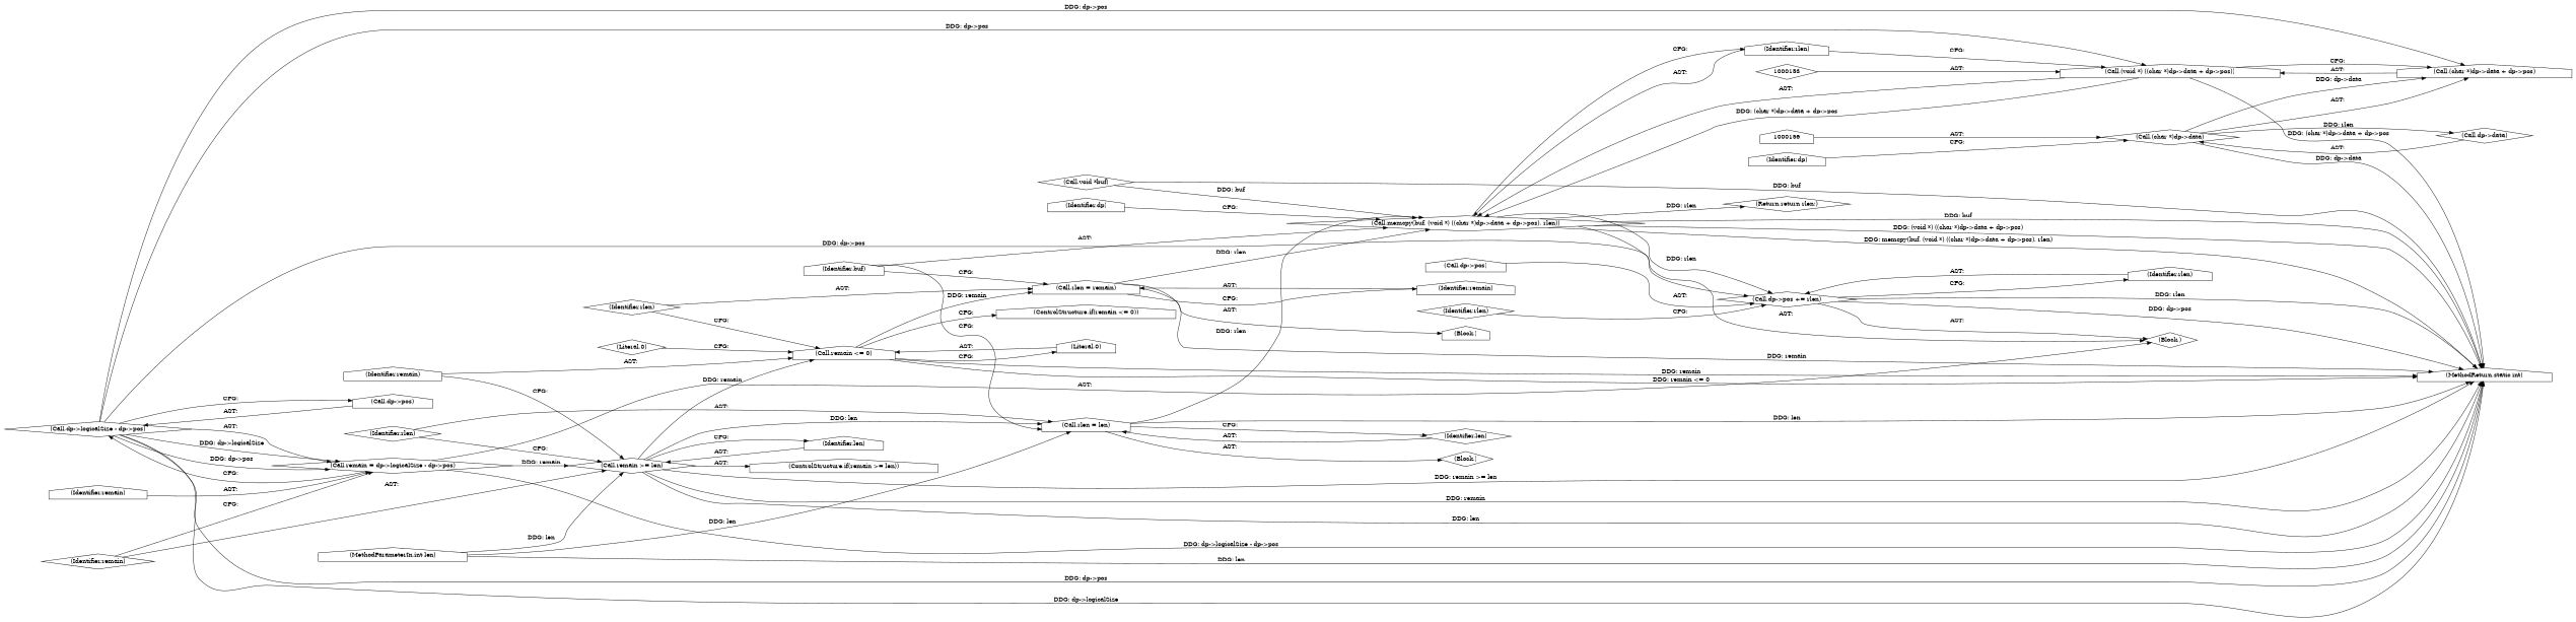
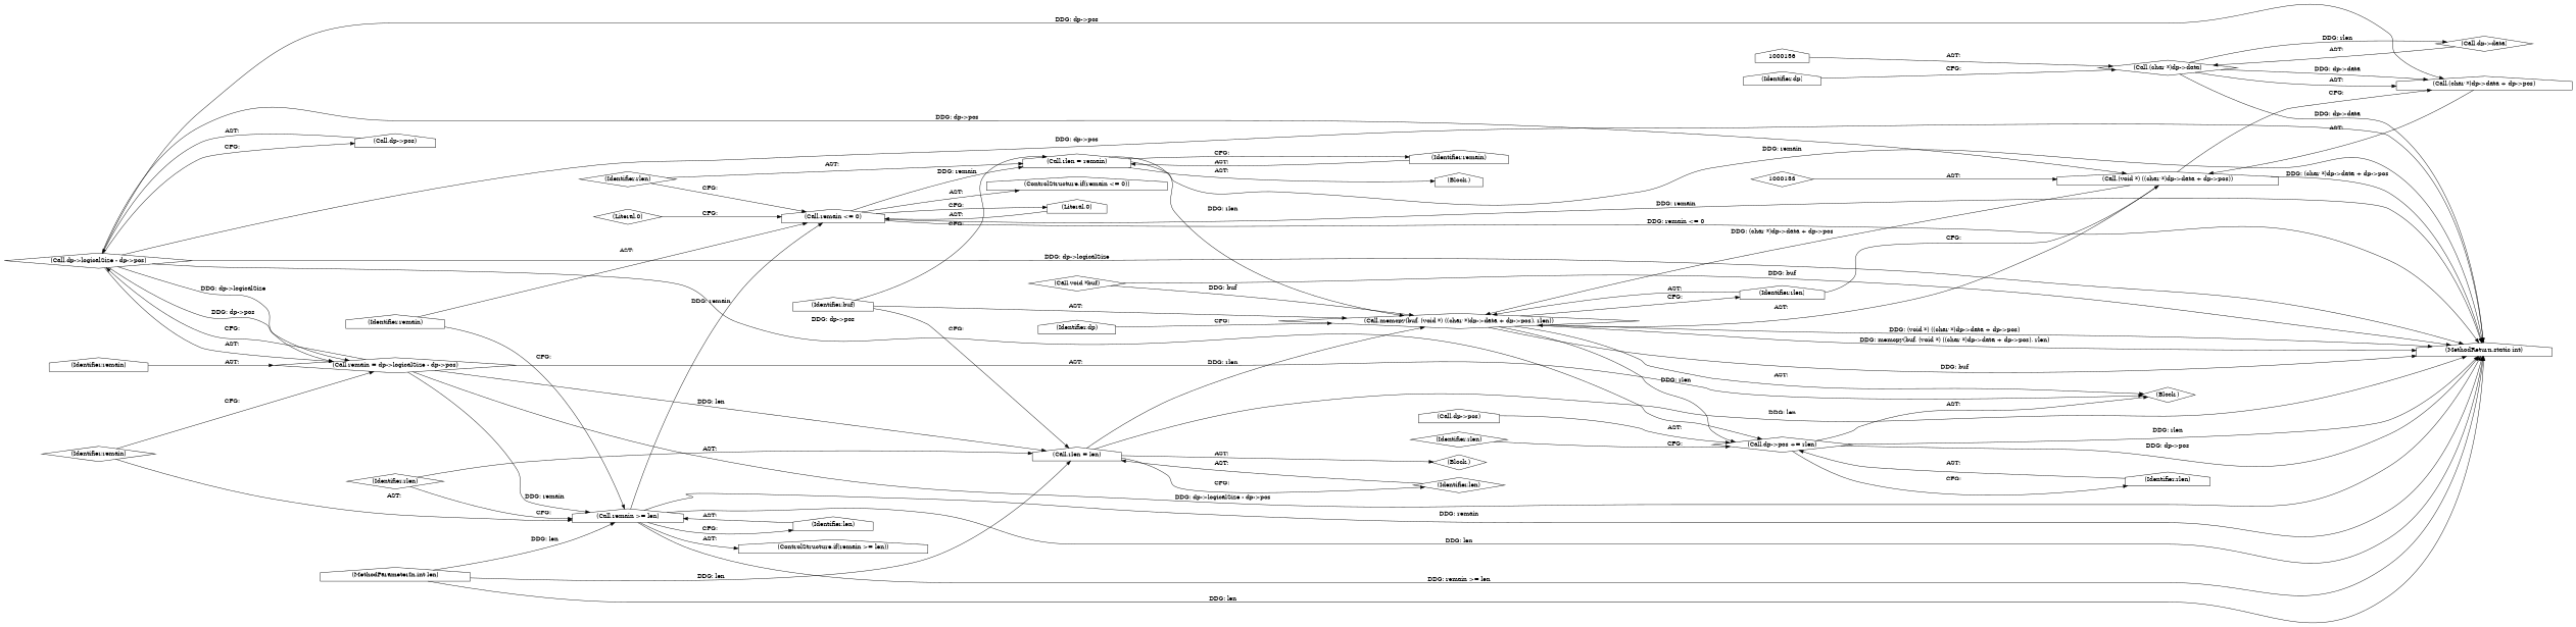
  digraph {
    rankdir=LR
    node [shape=house]
    n1 [label="(Call,dp->pos += rlen)" shape=diamond]
    n2 [label="(Block,)" shape=diamond]
    n3 [label="(Identifier,rlen)"]
    n4 [label="(MethodReturn,static int)"]
    n5 [label="(Call,memcpy(buf, (void *) ((char *)dp->data + dp->pos), rlen))" shape=diamond]
-   n6 [label="(Return,return rlen;)" shape=diamond]
    n7 [label="(Identifier,rlen)"]
    n8 [label="(Call,(void *) ((char *)dp->data + dp->pos))"]
    n9 [label="(Call,void *buf)" shape=diamond]
    n10 [label="(Call,(char *)dp->data + dp->pos)"]
    n11 [label="(Call,(char *)dp->data)" shape=diamond]
    n12 [label="(Call,dp->data)" shape=diamond]
    n13 [label="(Call,dp->logicalSize - dp->pos)" shape=diamond]
    n14 [label="(Call,remain = dp->logicalSize - dp->pos)" shape=diamond]
    n15 [label="(Call,dp->pos)"]
-   n16 [label="(Call,remain >= len)" shape=diamond]
+   n16 [label="(Call,remain >= len)"]
    n17 [label="(Call,rlen = remain)"]
    n18 [label="(Identifier,remain)"]
    n19 [label="(Block,)"]
    n20 [label="(Call,remain <= 0)"]
    n21 [label="(ControlStructure,if(remain <= 0))"]
    n22 [label="(Literal,0)"]
    n23 [label="(Call,rlen = len)"]
    n24 [label="(ControlStructure,if(remain >= len))"]
    n25 [label="(Identifier,len)"]
    n26 [label="(Identifier,len)" shape=diamond]
    n27 [label="(Block,)" shape=diamond]
    n28 [label="(MethodParameterIn,int len)"]
    n29 [label="(Identifier,buf)"]
    n30 [label="(Identifier,rlen)" shape=diamond]
    n31 [label="(Identifier,remain)" shape=diamond]
    n32 [label="(Literal,0)" shape=diamond]
    n33 [label="(Identifier,remain)"]
    n34 [label="(Identifier,dp)"]
    n35 [label="(Identifier,rlen)" shape=diamond]
    n36 [label="(Identifier,remain)"]
    n37 [label="(Identifier,dp)"]
    n38 [label="(Call,dp->pos)"]
    n39 [label="(Identifier,rlen)" shape=diamond]
    1000153 [shape=diamond]
    1000156
    n1 -> n2 [label="AST: "]
    n1 -> n3 [label="CFG: "]
    n1 -> n4 [label="DDG: rlen"]
    n1 -> n4 [label="DDG: dp->pos"]
    n3 -> n1 [label="AST: "]
    n5 -> n1 [label="DDG: rlen"]
    n5 -> n2 [label="AST: "]
    n5 -> n4 [label="DDG: buf"]
    n5 -> n4 [label="DDG: (void *) ((char *)dp->data + dp->pos)"]
    n5 -> n4 [label="DDG: memcpy(buf, (void *) ((char *)dp->data + dp->pos), rlen)"]
-   n5 -> n6 [label="DDG: rlen"]
    n5 -> n7 [label="CFG: "]
    n7 -> n5 [label="AST: "]
    n7 -> n8 [label="CFG: "]
    n8 -> n4 [label="DDG: (char *)dp->data + dp->pos"]
    n8 -> n5 [label="AST: "]
    n8 -> n5 [label="DDG: (char *)dp->data + dp->pos"]
    n8 -> n10 [label="CFG: "]
    n9 -> n4 [label="DDG: buf"]
    n9 -> n5 [label="DDG: buf"]
    n10 -> n8 [label="AST: "]
    n11 -> n4 [label="DDG: dp->data"]
    n11 -> n10 [label="AST: "]
    n11 -> n10 [label="DDG: dp->data"]
    n11 -> n12 [label="DDG: rlen"]
    n12 -> n11 [label="AST: "]
    n13 -> n1 [label="DDG: dp->pos"]
    n13 -> n4 [label="DDG: dp->pos"]
    n13 -> n4 [label="DDG: dp->logicalSize"]
    n13 -> n8 [label="DDG: dp->pos"]
    n13 -> n10 [label="DDG: dp->pos"]
    n13 -> n14 [label="AST: "]
    n13 -> n14 [label="DDG: dp->logicalSize"]
    n13 -> n14 [label="DDG: dp->pos"]
    n13 -> n15 [label="CFG: "]
    n14 -> n2 [label="AST: "]
    n14 -> n4 [label="DDG: dp->logicalSize - dp->pos"]
    n14 -> n13 [label="CFG: "]
    n14 -> n16 [label="DDG: remain"]
    n15 -> n13 [label="AST: "]
    n16 -> n4 [label="DDG: remain"]
    n16 -> n4 [label="DDG: len"]
    n16 -> n4 [label="DDG: remain >= len"]
    n16 -> n20 [label="DDG: remain"]
-   n16 -> n23 [label="DDG: len"]
+   n14 -> n23 [label="DDG: len"]
    n16 -> n24 [label="AST: "]
    n16 -> n25 [label="CFG: "]
    n17 -> n4 [label="DDG: remain"]
    n17 -> n5 [label="DDG: rlen"]
    n17 -> n18 [label="CFG: "]
    n17 -> n19 [label="AST: "]
    n18 -> n17 [label="AST: "]
    n20 -> n4 [label="DDG: remain"]
    n20 -> n4 [label="DDG: remain <= 0"]
    n20 -> n17 [label="DDG: remain"]
-   n20 -> n21 [label="CFG: "]
+   n20 -> n21 [label="AST: "]
    n20 -> n22 [label="CFG: "]
    n22 -> n20 [label="AST: "]
    n23 -> n4 [label="DDG: len"]
    n23 -> n5 [label="DDG: rlen"]
    n23 -> n26 [label="CFG: "]
    n23 -> n27 [label="AST: "]
    n25 -> n16 [label="AST: "]
    n26 -> n23 [label="AST: "]
    n28 -> n4 [label="DDG: len"]
    n28 -> n16 [label="DDG: len"]
    n28 -> n23 [label="DDG: len"]
    n29 -> n5 [label="AST: "]
    n29 -> n17 [label="CFG: "]
    n29 -> n23 [label="CFG: "]
    n30 -> n17 [label="AST: "]
    n30 -> n20 [label="CFG: "]
    n31 -> n14 [label="CFG: "]
    n31 -> n16 [label="AST: "]
    n32 -> n20 [label="CFG: "]
    n33 -> n14 [label="AST: "]
    n34 -> n11 [label="CFG: "]
    n35 -> n16 [label="CFG: "]
    n35 -> n23 [label="AST: "]
    n36 -> n16 [label="CFG: "]
    n36 -> n20 [label="AST: "]
    n37 -> n5 [label="CFG: "]
    n38 -> n1 [label="AST: "]
    n39 -> n1 [label="CFG: "]
    1000153 -> n8 [label="AST: "]
    1000156 -> n11 [label="AST: "]
  }
